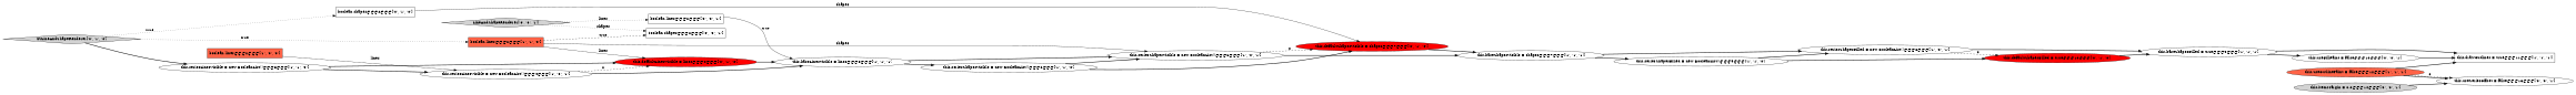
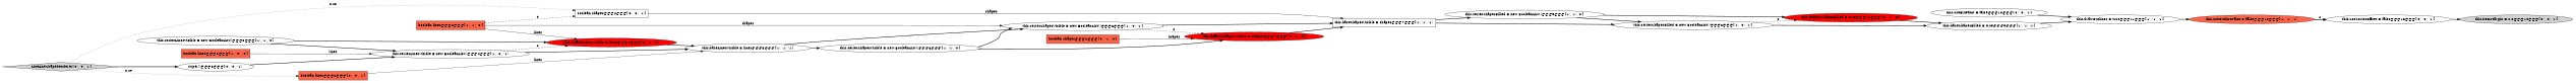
  digraph {
    rankdir=LR
    node [fillcolor=white shape=ellipse style=filled]
    edge [style=bold]
-   n1 [label="boolean lines@@@2@@@['0', '0', '1']" shape=box]
+   n1 [fillcolor=tomato label="boolean lines@@@2@@@['0', '0', '1']" shape=box]
    n2 [label="this.baseLinesVisible = lines@@@5@@@['1', '1', '1']"]
    n3 [label="this.seriesShapesVisible = new BooleanList()@@@6@@@['1', '1', '0']"]
    n4 [label="this.seriesShapesVisible = new BooleanList()@@@6@@@['1', '0', '1']"]
-   n5 [label="this.baseShapesVisible = shapes@@@7@@@['1', '1', '1']"]
+   n5 [label="this.baseShapesVisible = shapes@@@7@@@['1', '1', '1']" shape=box]
    n6 [label="this.seriesShapesFilled = new BooleanList()@@@9@@@['1', '1', '0']"]
    n7 [label="this.seriesShapesFilled = new BooleanList()@@@8@@@['1', '0', '1']"]
    n8 [fillcolor=red label="this.defaultShapesFilled = true@@@10@@@['0', '1', '0']"]
    n9 [label="this.baseShapesFilled = true@@@9@@@['1', '1', '1']"]
    n10 [fillcolor=tomato label="this.useOutlinePaint = false@@@12@@@['1', '1', '1']"]
    n11 [label="this.useSeriesOffset = false@@@13@@@['0', '0', '1']"]
    n12 [fillcolor=lightgray label="this.itemMargin = 0.0@@@14@@@['0', '0', '1']"]
    n13 [label="boolean shapes@@@2@@@['0', '0', '1']" shape=box]
-   n14 [label="this.drawOutlines = true@@@11@@@['1', '1', '1']" shape=box]
+   n14 [label="this.drawOutlines = true@@@11@@@['1', '1', '1']"]
    n15 [label="this.seriesLinesVisible = new BooleanList()@@@3@@@['1', '1', '0']"]
    n16 [label="this.seriesLinesVisible = new BooleanList()@@@4@@@['1', '0', '1']"]
    n17 [fillcolor=red label="this.defaultLinesVisible = lines@@@4@@@['0', '1', '0']"]
    n18 [label="this.useFillPaint = false@@@10@@@['0', '0', '1']"]
    n19 [fillcolor=lightgray label="LineAndShapeRenderer['0', '0', '1']" shape=diamond]
+   n20 [label="super()@@@3@@@['0', '0', '1']"]
    n21 [fillcolor=tomato label="boolean lines@@@2@@@['1', '1', '0']" shape=box]
    n22 [fillcolor=tomato label="boolean lines@@@2@@@['1', '0', '0']" shape=box]
    n23 [fillcolor=red label="this.defaultShapesVisible = shapes@@@7@@@['0', '1', '0']"]
-   n24 [label="boolean shapes@@@2@@@['0', '1', '0']" shape=box]
-   n25 [fillcolor=lightgray label="XYLineAndShapeRenderer['0', '1', '0']" shape=diamond]
-   n1 -> n2 [label=true style=solid]
+   n24 [fillcolor=tomato label="boolean shapes@@@2@@@['0', '1', '0']" shape=box]
+   n1 -> n2 [label=lines style=solid]
    n2 -> n3
    n2 -> n4
    n3 -> n4
    n3 -> n23
    n4 -> n5
    n4 -> n23 [label=0 style=dashed]
    n5 -> n6
    n5 -> n7
    n6 -> n7
    n6 -> n8
    n7 -> n8 [label=0 style=dashed]
    n7 -> n9
    n8 -> n9
    n9 -> n14
-   n9 -> n18
    n10 -> n11 [label=0 style=dashed]
    n10 -> n11
-   n12 -> n11
-   n10 -> n14
+   n11 -> n12
+   n13 -> n5 [label=shapes style=solid]
+   n14 -> n10
    n15 -> n16
    n15 -> n17
    n16 -> n2
    n16 -> n17 [label=0 style=dashed]
    n17 -> n2
    n18 -> n14
-   n19 -> n1 [label=lines style=dotted]
-   n19 -> n13 [label=shapes style=dotted]
+   n19 -> n1 [label=true style=dotted]
+   n19 -> n13 [label=true style=dotted]
+   n19 -> n20
+   n20 -> n16
    n21 -> n4 [label=shapes style=solid]
-   n21 -> n13 [label=true style=dashed]
+   n21 -> n13 [label=0 style=dashed]
    n21 -> n17 [label=lines style=solid]
    n22 -> n16 [label=lines style=solid]
    n23 -> n5
    n24 -> n23 [label=shapes style=solid]
-   n25 -> n15
-   n25 -> n21 [label=true style=dotted]
-   n25 -> n24 [label=true style=dotted]
  }
